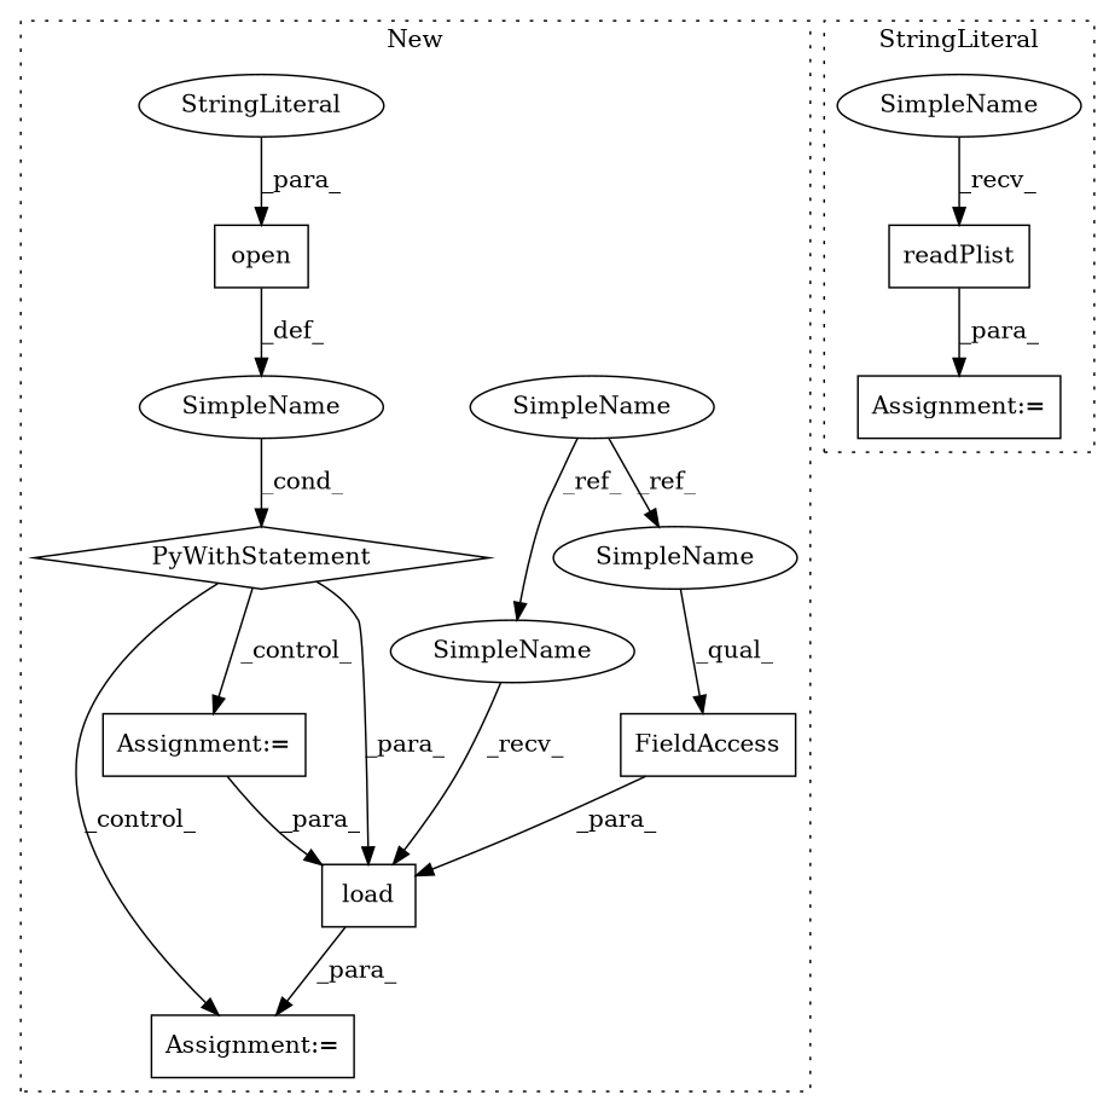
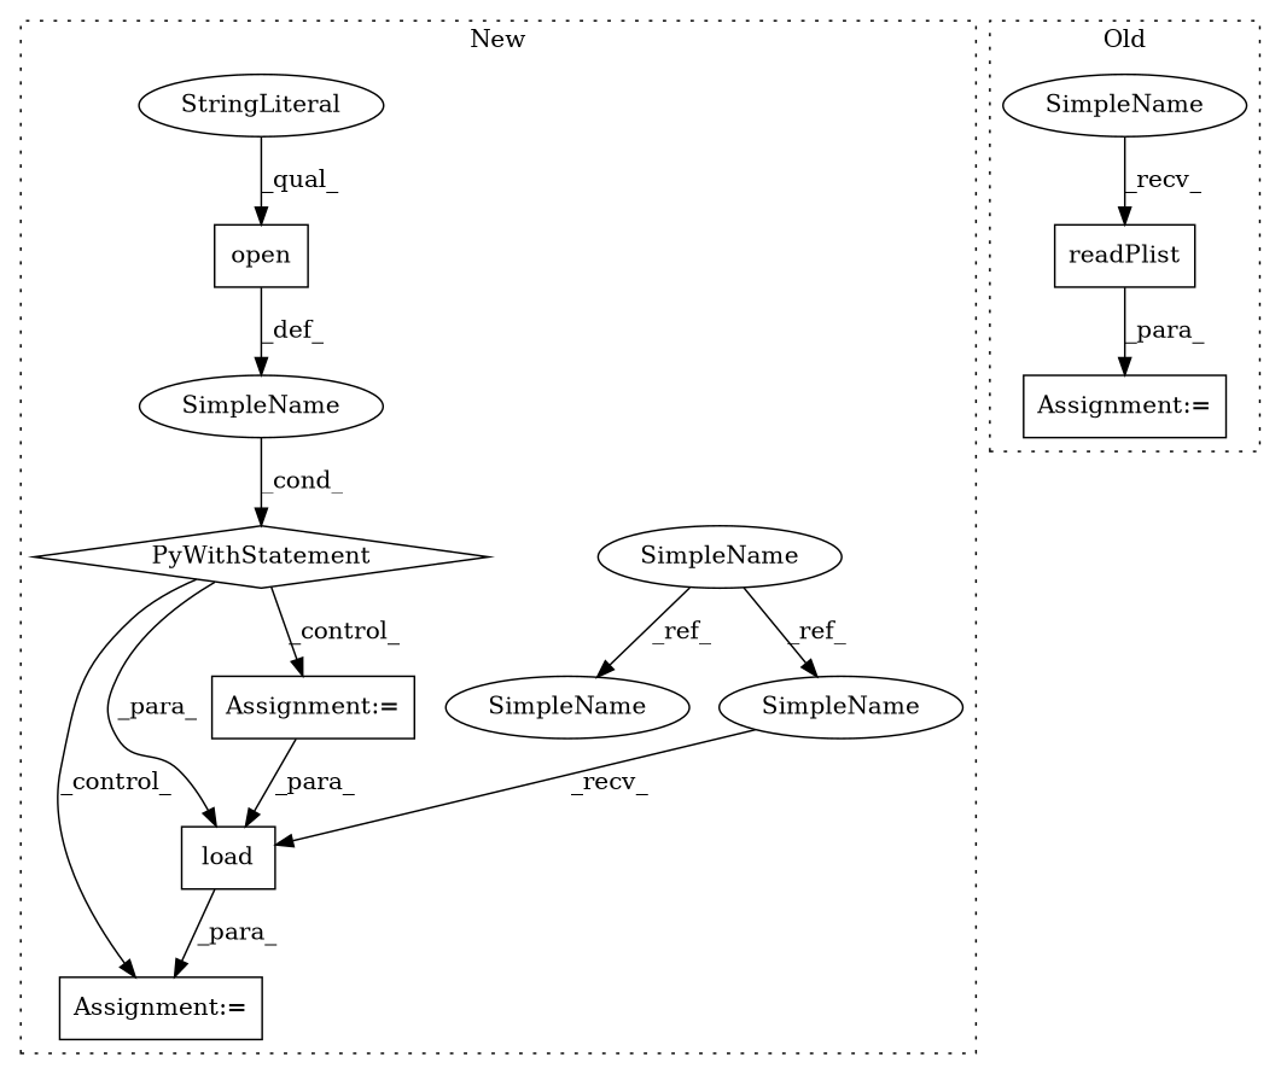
  digraph {
    node [a=42 l=8 s=3064 shape=box]
    n1 [a=32 l="5,1" label=open s="3001,3020"]
    n2 [a=32 l="5,1" label=load s="3057,3080"]
    n3 [label=SimpleName s=2944 shape=ellipse]
-   n4 [a=22 l=16 label=FieldAccess]
    n5 [label=SimpleName shape=ellipse l="" s=""]
    n6 [a=104 l="10,2" label=PyWithStatement s="2991,3021" shape=diamond]
    n7 [a=45 l=5 label=StringLiteral s=3015 shape=ellipse]
    n8 [a=7 l=1 label="Assignment:=" s=3047]
    n9 [a=7 l=1 label="Assignment:=" s=3036]
    n10 [label=SimpleName s=3048 shape=ellipse]
    n11 [label=SimpleName shape=ellipse]
    n12 [a=32 l="10,1" label=readPlist s="2968,2986"]
    n13 [a=7 l=1 label="Assignment:=" s=2958]
    n14 [label=SimpleName s=2959 shape=ellipse]
    subgraph cluster_1 {
      label=New
      style=dotted
      n1
      n2
      n3
-     n4
      n5
      n6
      n7
      n8
      n9
      n10
      n11
    }
    subgraph cluster_2 {
-     label=StringLiteral
+     label=Old
      style=dotted
      n12
      n13
      n14
    }
    n1 -> n5 [label=_def_]
    n2 -> n8 [label=_para_]
    n3 -> n10 [label=_ref_]
    n3 -> n11 [label=_ref_]
-   n4 -> n2 [label=_para_]
    n5 -> n6 [label=_cond_]
    n6 -> n2 [label=_para_]
    n6 -> n8 [label=_control_]
    n6 -> n9 [label=_control_]
-   n7 -> n1 [label=_para_]
+   n7 -> n1 [label=_qual_]
    n9 -> n2 [label=_para_]
    n10 -> n2 [label=_recv_]
-   n11 -> n4 [label=_qual_]
    n12 -> n13 [label=_para_]
    n14 -> n12 [label=_recv_]
  }
